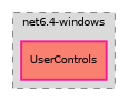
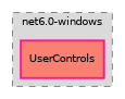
  digraph {
    compound=true
    fontname="DejaVu Sans"
    n1 [color=deeppink fillcolor=salmon fontname="DejaVu Sans" fontsize=10 label=UserControls shape=box style="filled,bold,"]
    subgraph cluster_1 {
      bgcolor="#dadada"
      fontsize=10
-     label="net6.4-windows"
+     label="net6.0-windows"
      pencolor=grey50
      style="filled,dashed,"
      n1
    }
  }
